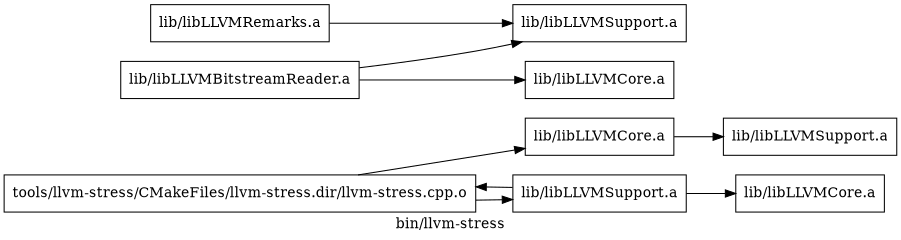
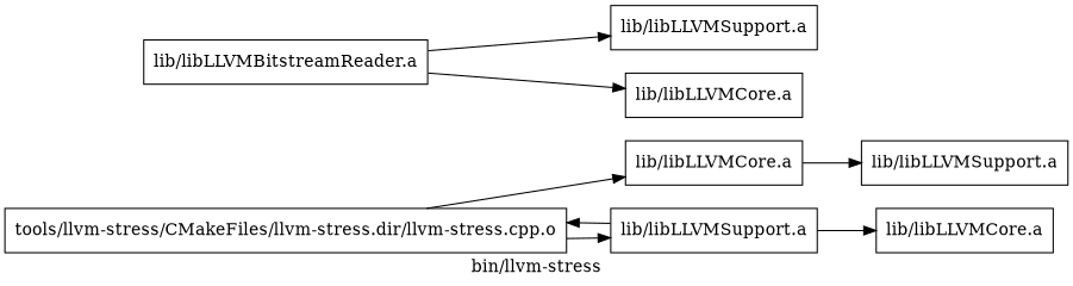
  digraph {
    label="bin/llvm-stress"
    rankdir=LR
    node [shape=record]
    n1 [label="{tools/llvm-stress/CMakeFiles/llvm-stress.dir/llvm-stress.cpp.o}"]
    n2 [label="{lib/libLLVMCore.a}"]
    n3 [label="{lib/libLLVMSupport.a}"]
    n4 [label="{lib/libLLVMSupport.a}"]
    n5 [label="{lib/libLLVMCore.a}"]
-   n6 [label="{lib/libLLVMRemarks.a}"]
    n7 [label="{lib/libLLVMSupport.a}"]
    n8 [label="{lib/libLLVMBitstreamReader.a}"]
    n9 [label="{lib/libLLVMCore.a}"]
    n1 -> n2
    n1 -> n3
    n2 -> n4
    n3 -> n1
    n3 -> n5
-   n6 -> n7
    n8 -> n7
    n8 -> n9
  }
